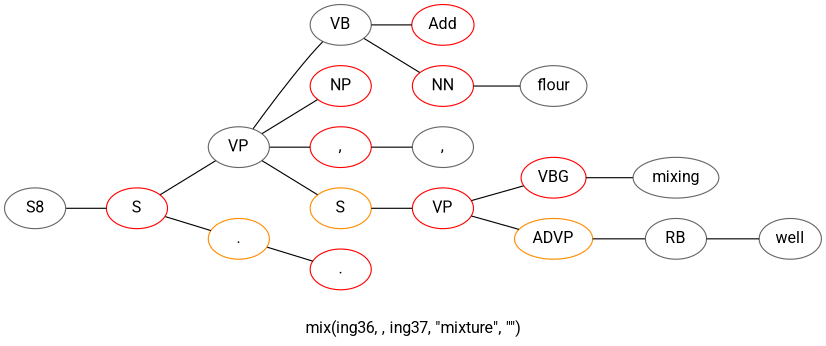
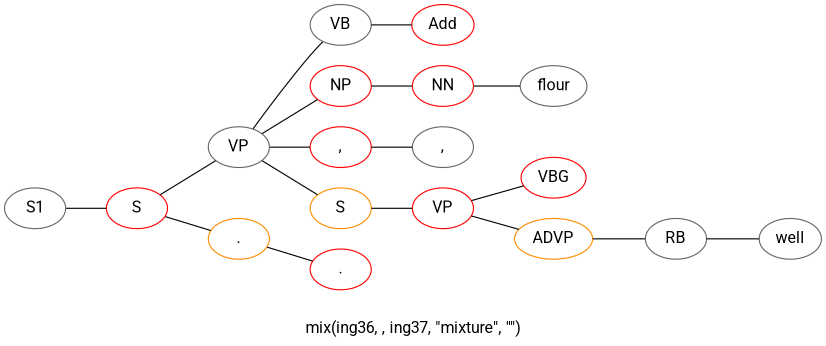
  graph {
    fontname=Roboto
    label="mix(ing36, , ing37, \"mixture\", \"\")"
    rankdir=LR
    node [color=gray40 fontname=Roboto]
    edge [fontname=Roboto]
-   n1 [label=S8]
+   n1 [label=S1]
    n2 [color=red label=S]
    n3 [label=VP]
    n4 [color=darkorange label="."]
    n5 [label=VB]
    n6 [color=red label=NP]
    n7 [color=red label=","]
    n8 [color=darkorange label=S]
    n9 [color=red label="."]
    n10 [color=red label=Add]
    n11 [color=red label=NN]
    n12 [label=","]
    n13 [color=red label=VP]
    n14 [label=flour]
    n15 [color=red label=VBG]
    n16 [color=darkorange label=ADVP]
-   n17 [label=mixing]
    n18 [label=RB]
    n19 [label=well]
    n1 -- n2
    n2 -- n3
    n2 -- n4
    n3 -- n5
    n3 -- n6
    n3 -- n7
    n3 -- n8
    n4 -- n9
    n5 -- n10
-   n5 -- n11
+   n6 -- n11
    n7 -- n12
    n8 -- n13
    n11 -- n14
    n13 -- n15
    n13 -- n16
-   n15 -- n17
    n16 -- n18
    n18 -- n19
  }
